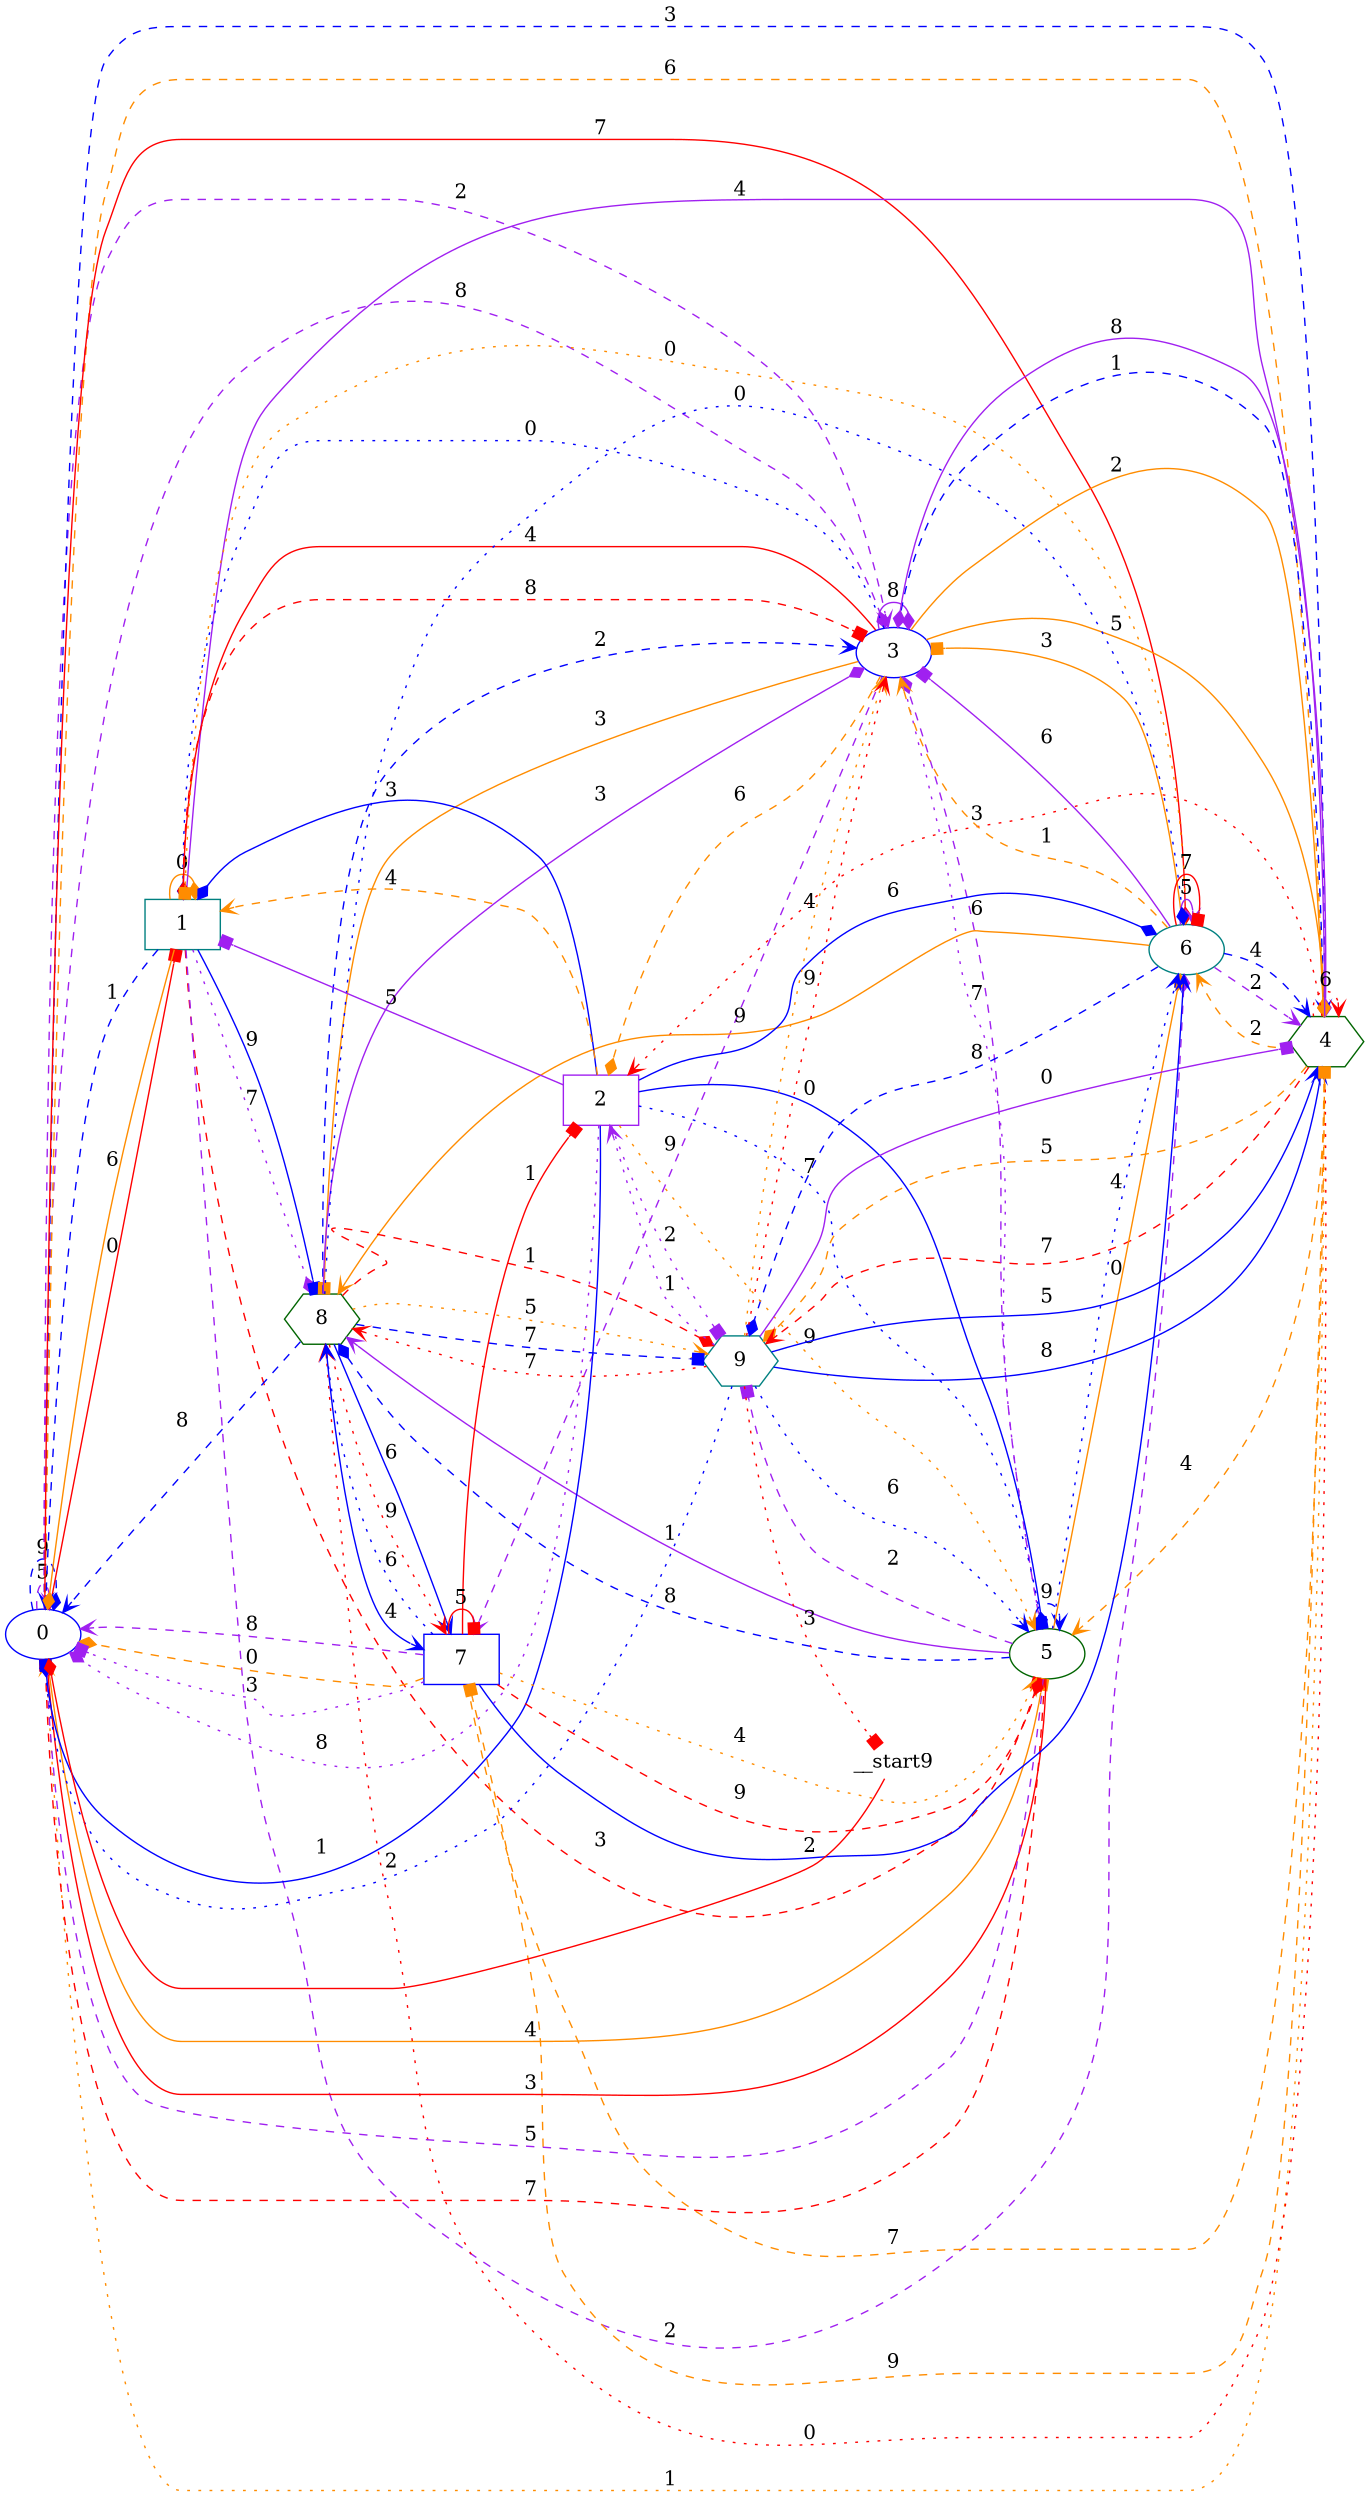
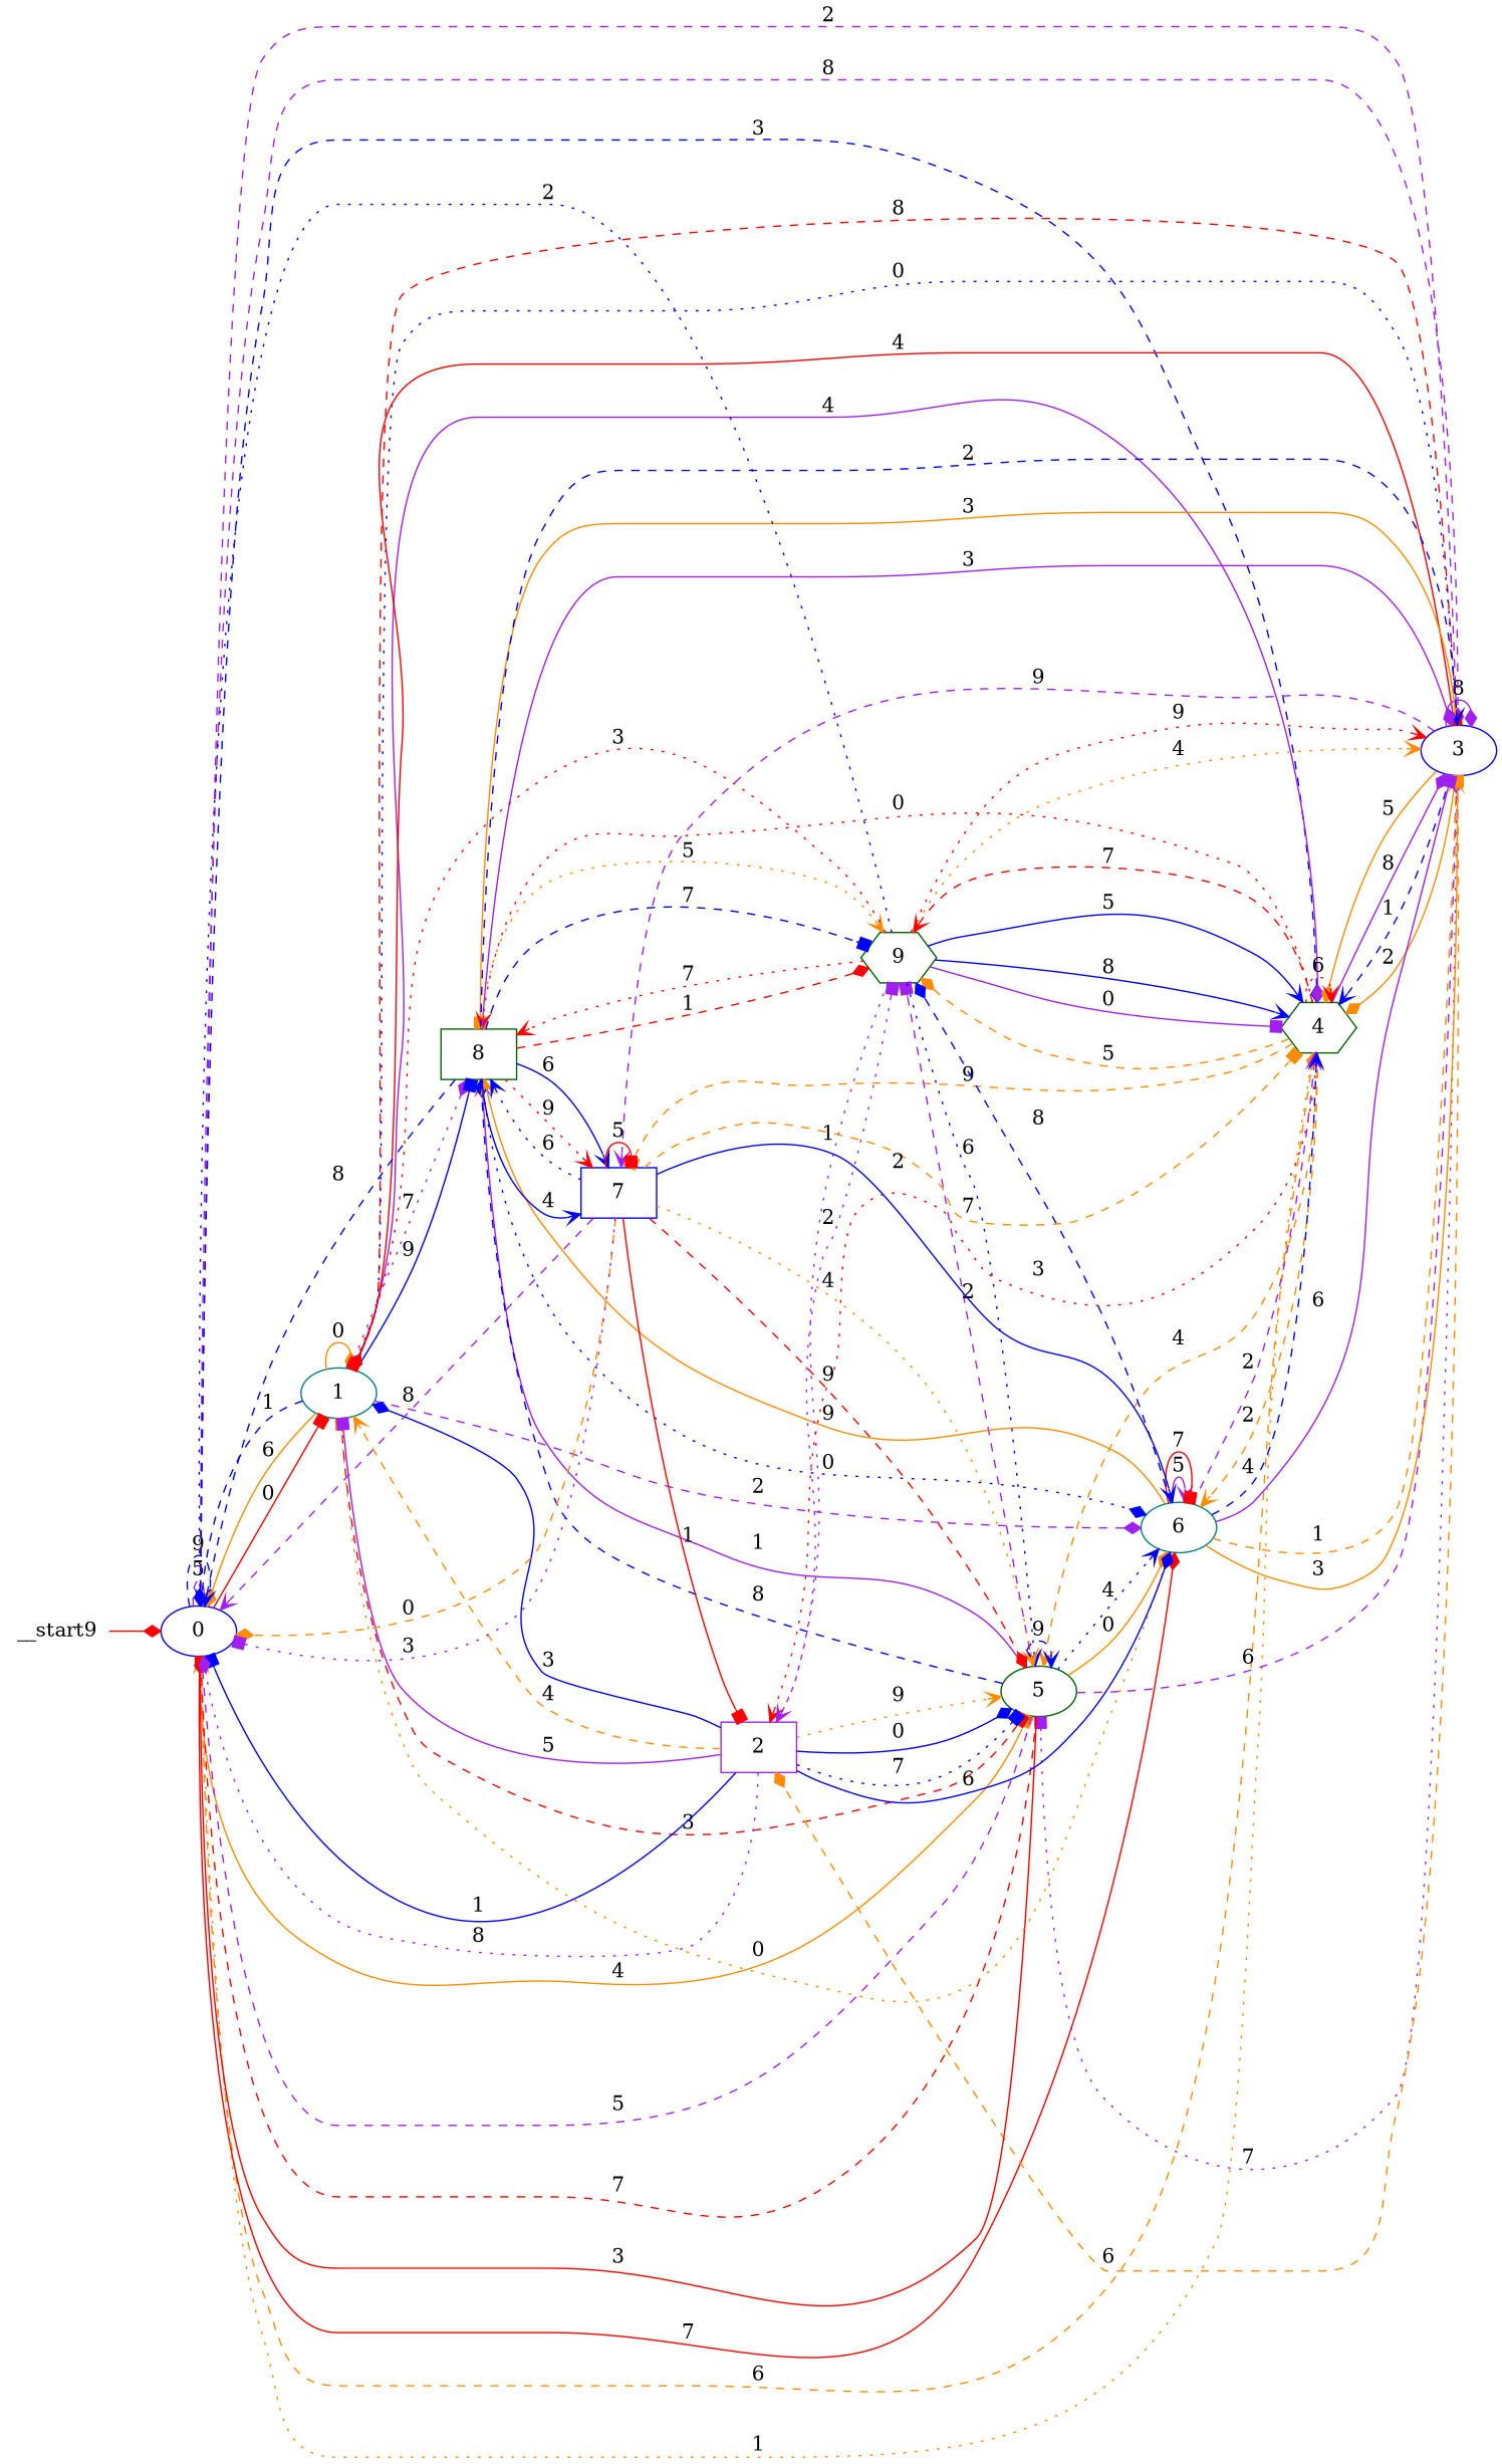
  digraph {
    rankdir=LR
    node [color=blue shape=ellipse]
    edge [arrowhead=vee color=blue style=dashed]
    n1 [label=0]
-   n2 [color=teal label=1 shape=box]
+   n2 [color=teal label=1]
    n3 [label=3]
    n4 [color=darkgreen label=4 shape=hexagon]
    n5 [color=darkgreen label=5]
    n6 [color=teal label=6]
-   n7 [color=darkgreen label=8 shape=hexagon]
+   n7 [color=darkgreen label=8 shape=box]
    n8 [color=purple label=2 shape=box]
-   n9 [color=teal label=9 shape=hexagon]
+   n9 [color=darkgreen label=9 shape=hexagon]
    n10 [label=7 shape=box]
    n11 [height=0 label=__start9 shape=none width=0]
    n1 -> n1 [color=purple label=5]
    n1 -> n1 [arrowhead=diamond label=9]
    n1 -> n2 [arrowhead=box color=red label=0 style=solid]
    n1 -> n3 [color=purple label=2]
    n1 -> n3 [arrowhead=diamond color=purple label=8]
    n1 -> n4 [arrowhead=diamond label=3]
    n1 -> n4 [arrowhead=diamond color=darkorange label=6]
    n1 -> n5 [arrowhead=box color=darkorange label=4 style=solid]
    n1 -> n6 [arrowhead=diamond color=red label=7 style=solid]
    n2 -> n1 [label=1]
    n2 -> n1 [arrowhead=diamond color=darkorange label=6 style=solid]
    n2 -> n2 [arrowhead=diamond color=darkorange label=0 style=solid]
    n2 -> n3 [arrowhead=box color=red label=8]
    n2 -> n4 [arrowhead=diamond color=purple label=4 style=solid]
    n2 -> n5 [arrowhead=box color=red label=3]
    n2 -> n6 [arrowhead=diamond color=purple label=2]
    n2 -> n7 [arrowhead=diamond color=purple label=7 style=dotted]
    n2 -> n7 [arrowhead=box label=9 style=solid]
    n3 -> n2 [arrowhead=diamond label=0 style=dotted]
    n3 -> n2 [arrowhead=diamond color=red label=4 style=solid]
    n3 -> n3 [arrowhead=diamond color=purple label=8 style=solid]
    n3 -> n4 [label=1]
    n3 -> n4 [arrowhead=diamond color=darkorange label=2 style=solid]
    n3 -> n4 [arrowhead=diamond color=darkorange label=5 style=solid]
    n3 -> n5 [arrowhead=box color=purple label=7 style=dotted]
    n3 -> n7 [arrowhead=box color=darkorange label=3 style=solid]
    n3 -> n8 [arrowhead=diamond color=darkorange label=6]
    n3 -> n10 [color=purple label=9]
    n4 -> n1 [color=darkorange label=1 style=dotted]
    n4 -> n3 [arrowhead=diamond color=purple label=8 style=solid]
    n4 -> n4 [color=red label=6 style=dotted]
    n4 -> n5 [color=darkorange label=4]
    n4 -> n6 [color=darkorange label=2]
    n4 -> n7 [color=red label=0 style=dotted]
    n4 -> n8 [color=red label=3 style=dotted]
    n4 -> n9 [arrowhead=diamond color=darkorange label=5]
    n4 -> n9 [color=red label=7]
    n4 -> n10 [arrowhead=box color=darkorange label=9]
    n5 -> n1 [arrowhead=diamond color=red label=3 style=solid]
    n5 -> n1 [arrowhead=diamond color=purple label=5]
    n5 -> n1 [arrowhead=box color=red label=7]
    n5 -> n3 [arrowhead=diamond color=purple label=6]
    n5 -> n5 [label=9]
    n5 -> n6 [arrowhead=diamond color=darkorange label=0 style=solid]
    n5 -> n6 [label=4 style=dotted]
    n5 -> n7 [color=purple label=1 style=solid]
    n5 -> n7 [arrowhead=diamond label=8]
    n5 -> n9 [arrowhead=box color=purple label=2]
    n6 -> n2 [arrowhead=box color=darkorange label=0 style=dotted]
    n6 -> n3 [color=darkorange label=1]
    n6 -> n3 [arrowhead=box color=darkorange label=3 style=solid]
    n6 -> n3 [arrowhead=box color=purple label=6 style=solid]
    n6 -> n4 [color=purple label=2]
    n6 -> n4 [label=4]
    n6 -> n6 [color=purple label=5 style=solid]
    n6 -> n6 [arrowhead=box color=red label=7 style=solid]
    n6 -> n7 [color=darkorange label=9 style=solid]
    n6 -> n9 [arrowhead=diamond label=8]
    n7 -> n1 [label=8]
    n7 -> n3 [label=2]
    n7 -> n3 [arrowhead=diamond color=purple label=3 style=solid]
    n7 -> n6 [arrowhead=diamond label=0 style=dotted]
    n7 -> n9 [arrowhead=diamond color=red label=1]
    n7 -> n9 [color=darkorange label=5 style=dotted]
    n7 -> n9 [arrowhead=box label=7]
    n7 -> n10 [label=4 style=solid]
    n7 -> n10 [label=6 style=solid]
    n7 -> n10 [color=red label=9 style=dotted]
    n8 -> n1 [arrowhead=box label=1 style=solid]
    n8 -> n1 [arrowhead=diamond color=purple label=8 style=dotted]
    n8 -> n2 [arrowhead=diamond label=3 style=solid]
    n8 -> n2 [color=darkorange label=4]
    n8 -> n2 [arrowhead=box color=purple label=5 style=solid]
    n8 -> n5 [arrowhead=diamond label=0 style=solid]
    n8 -> n5 [arrowhead=box label=7 style=dotted]
    n8 -> n5 [color=darkorange label=9 style=dotted]
    n8 -> n6 [arrowhead=diamond label=6 style=solid]
    n8 -> n9 [arrowhead=box color=purple label=2 style=dotted]
    n9 -> n1 [arrowhead=diamond label=2 style=dotted]
-   n9 -> n11 [arrowhead=box color=red label=3 style=dotted]
+   n9 -> n2 [arrowhead=box color=red label=3 style=dotted]
    n9 -> n3 [color=darkorange label=4 style=dotted]
    n9 -> n3 [color=red label=9 style=dotted]
    n9 -> n4 [arrowhead=box color=purple label=0 style=solid]
    n9 -> n4 [label=5 style=solid]
    n9 -> n4 [label=8 style=solid]
    n9 -> n5 [label=6 style=dotted]
    n9 -> n7 [color=red label=7 style=dotted]
    n9 -> n8 [color=purple label=1 style=dotted]
    n10 -> n1 [arrowhead=diamond color=darkorange label=0]
    n10 -> n1 [arrowhead=box color=purple label=3 style=dotted]
    n10 -> n1 [color=purple label=8]
    n10 -> n4 [arrowhead=box color=darkorange label=7]
    n10 -> n5 [color=darkorange label=4 style=dotted]
    n10 -> n5 [arrowhead=diamond color=red label=9]
    n10 -> n6 [label=2 style=solid]
    n10 -> n7 [label=6 style=dotted]
    n10 -> n8 [arrowhead=box color=red label=1 style=solid]
    n10 -> n10 [arrowhead=box color=red label=5 style=solid]
    n11 -> n1 [arrowhead=diamond color=red style=solid]
  }
